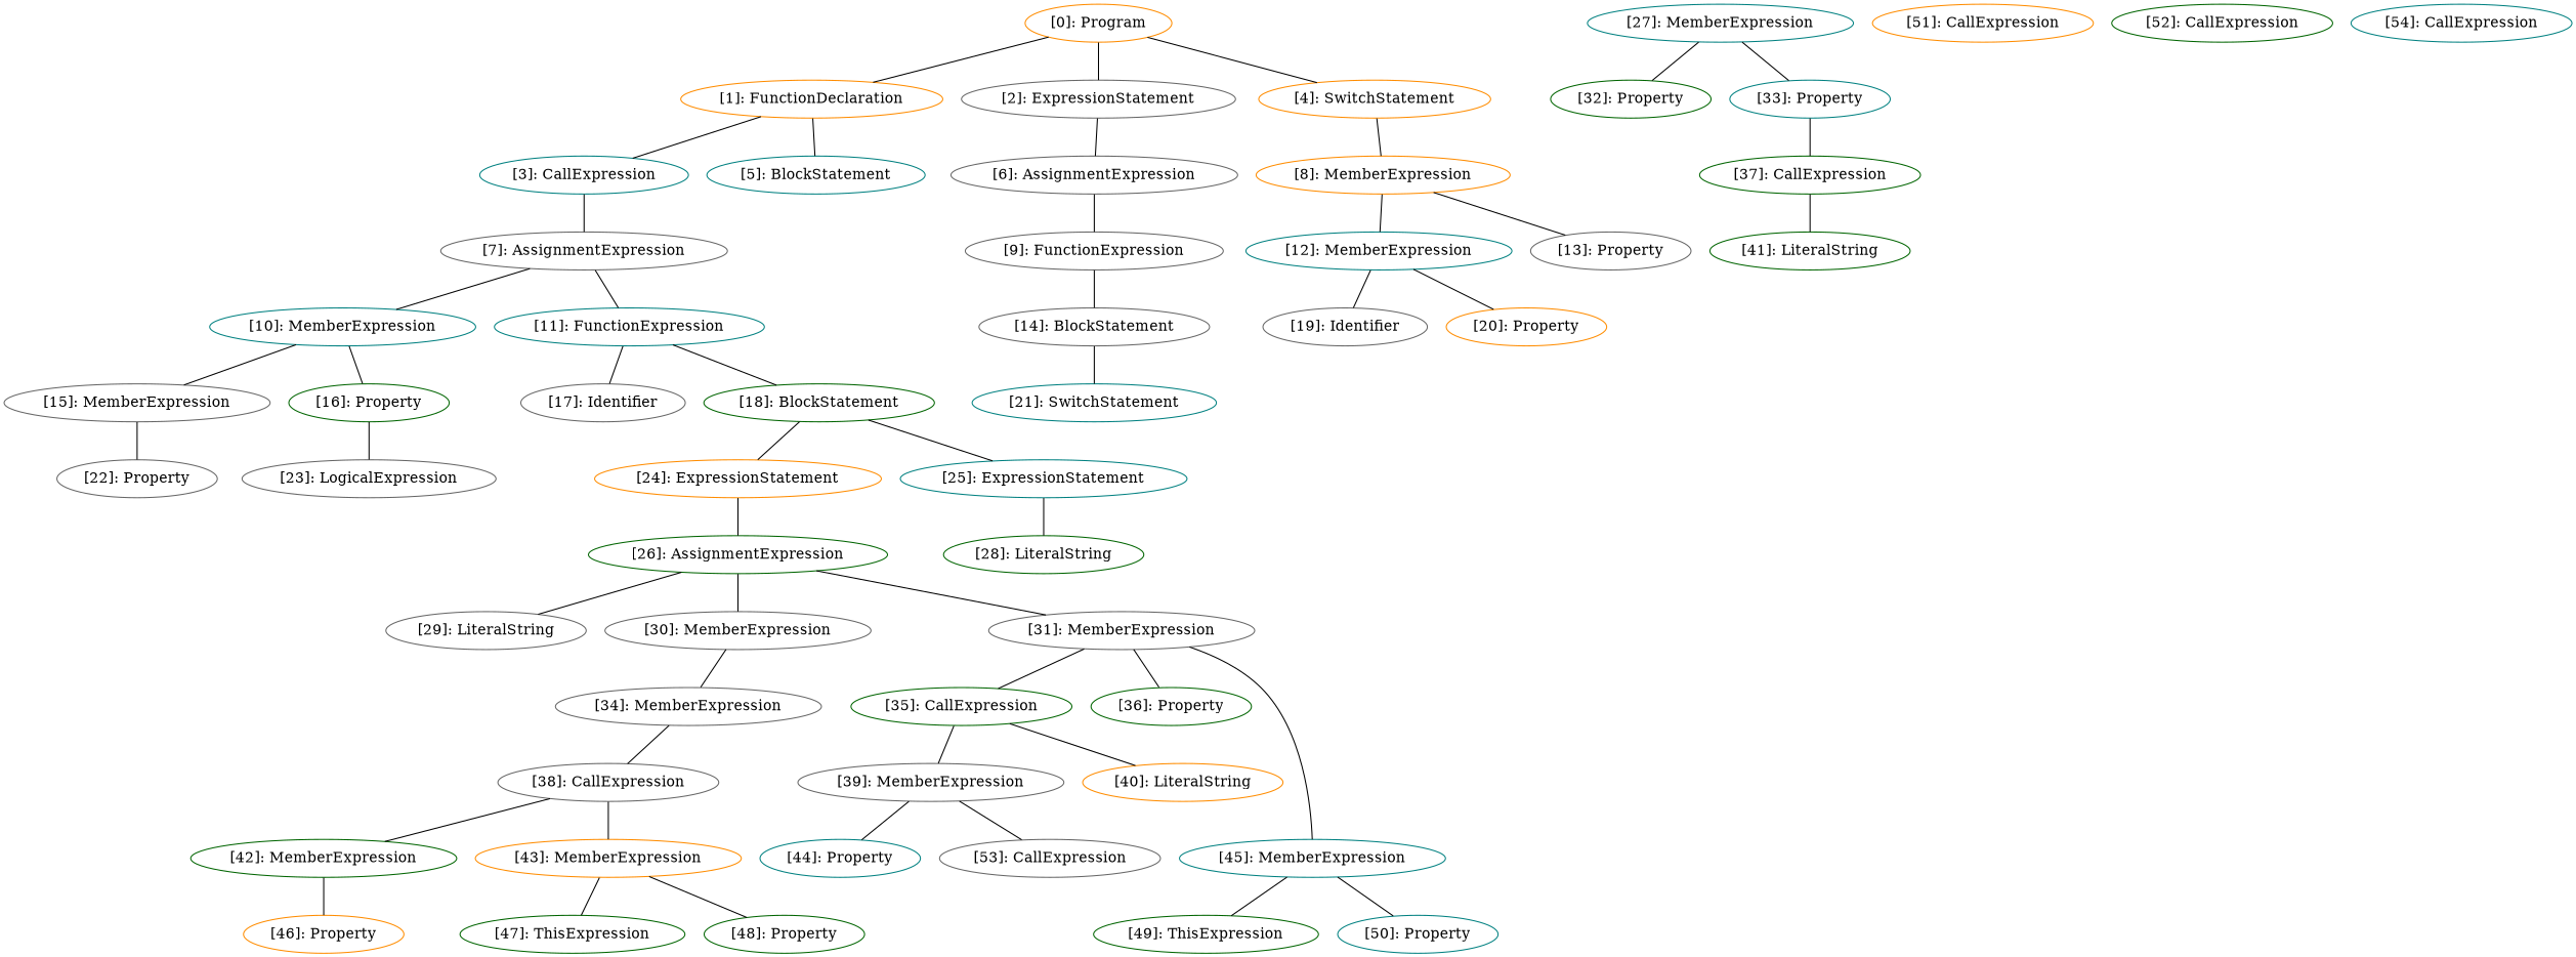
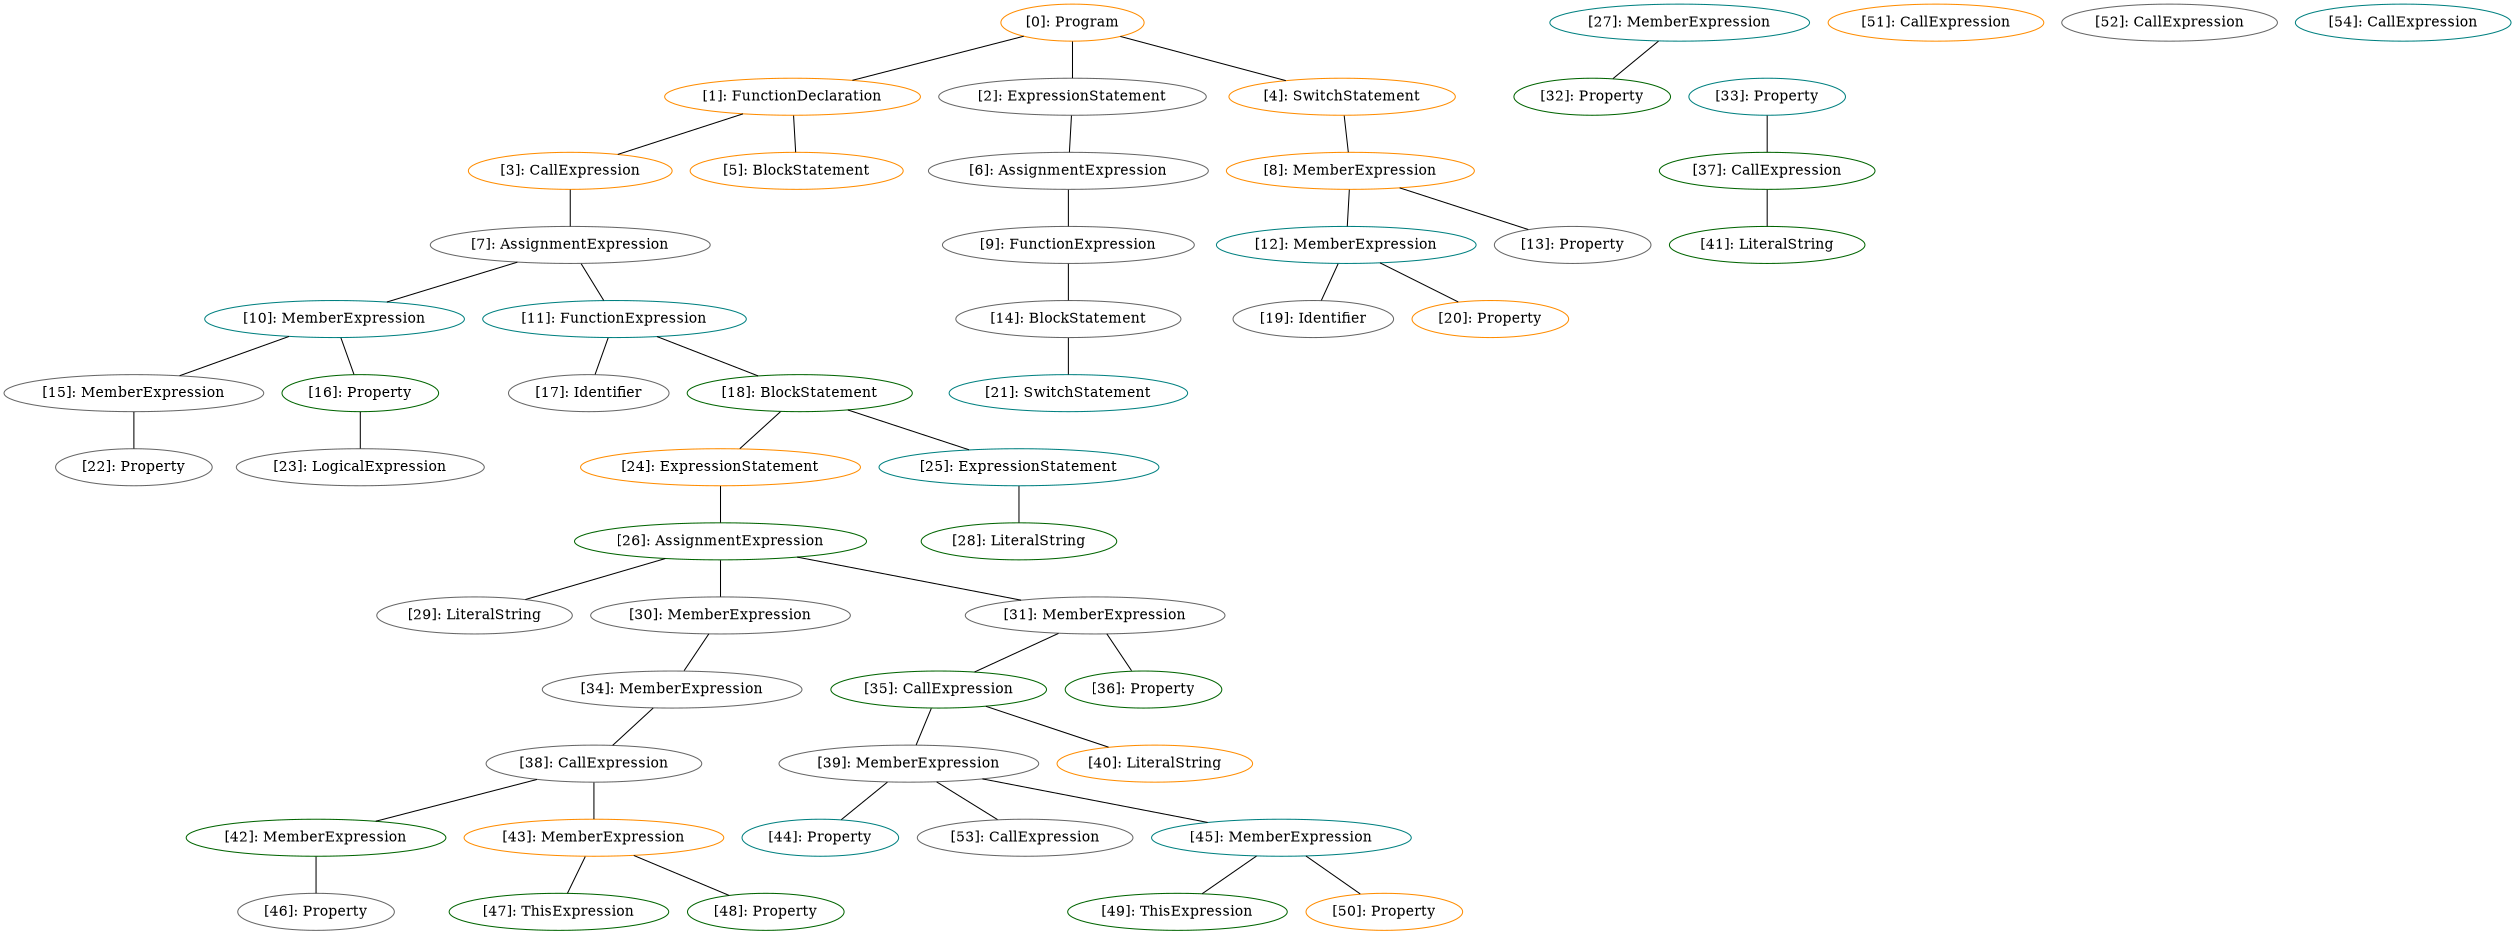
  graph {
    node [color=gray40]
    n1 [color=darkorange label="[0]: Program"]
    n2 [color=darkorange label="[1]: FunctionDeclaration"]
    n3 [label="[2]: ExpressionStatement"]
    n4 [color=darkorange label="[4]: SwitchStatement"]
-   n5 [color=teal label="[3]: CallExpression"]
-   n6 [color=teal label="[5]: BlockStatement"]
+   n5 [color=darkorange label="[3]: CallExpression"]
+   n6 [color=darkorange label="[5]: BlockStatement"]
    n7 [label="[6]: AssignmentExpression"]
    n8 [color=darkorange label="[8]: MemberExpression"]
    n9 [label="[7]: AssignmentExpression"]
    n10 [label="[9]: FunctionExpression"]
    n11 [color=teal label="[10]: MemberExpression"]
    n12 [color=teal label="[11]: FunctionExpression"]
    n13 [color=teal label="[12]: MemberExpression"]
    n14 [label="[13]: Property"]
    n15 [label="[14]: BlockStatement"]
    n16 [label="[15]: MemberExpression"]
    n17 [color=darkgreen label="[16]: Property"]
    n18 [label="[17]: Identifier"]
    n19 [color=darkgreen label="[18]: BlockStatement"]
    n20 [label="[19]: Identifier"]
    n21 [color=darkorange label="[20]: Property"]
    n22 [color=teal label="[21]: SwitchStatement"]
    n23 [label="[22]: Property"]
    n24 [label="[23]: LogicalExpression"]
    n25 [color=darkorange label="[24]: ExpressionStatement"]
    n26 [color=teal label="[25]: ExpressionStatement"]
    n27 [color=darkgreen label="[26]: AssignmentExpression"]
    n28 [color=darkgreen label="[28]: LiteralString"]
    n29 [label="[29]: LiteralString"]
    n30 [label="[30]: MemberExpression"]
    n31 [label="[31]: MemberExpression"]
    n32 [color=teal label="[27]: MemberExpression"]
    n33 [color=darkgreen label="[32]: Property"]
    n34 [color=teal label="[33]: Property"]
    n35 [label="[34]: MemberExpression"]
    n36 [color=darkgreen label="[35]: CallExpression"]
    n37 [color=darkgreen label="[36]: Property"]
    n38 [color=darkgreen label="[37]: CallExpression"]
    n39 [label="[38]: CallExpression"]
    n40 [label="[39]: MemberExpression"]
    n41 [color=darkorange label="[40]: LiteralString"]
    n42 [color=darkgreen label="[41]: LiteralString"]
    n43 [color=darkgreen label="[42]: MemberExpression"]
    n44 [color=darkorange label="[43]: MemberExpression"]
    n45 [color=teal label="[44]: Property"]
    n46 [color=teal label="[45]: MemberExpression"]
    n47 [label="[53]: CallExpression"]
-   n48 [color=darkorange label="[46]: Property"]
+   n48 [label="[46]: Property"]
    n49 [color=darkgreen label="[47]: ThisExpression"]
    n50 [color=darkgreen label="[48]: Property"]
    n51 [color=darkgreen label="[49]: ThisExpression"]
-   n52 [color=teal label="[50]: Property"]
+   n52 [color=darkorange label="[50]: Property"]
    n53 [color=darkorange label="[51]: CallExpression"]
-   n54 [color=darkgreen label="[52]: CallExpression"]
+   n54 [label="[52]: CallExpression"]
    n55 [color=teal label="[54]: CallExpression"]
    n1 -- n2
    n1 -- n3
    n1 -- n4
    n2 -- n5
    n2 -- n6
    n3 -- n7
    n4 -- n8
    n5 -- n9
    n7 -- n10
    n8 -- n13
    n8 -- n14
    n9 -- n11
    n9 -- n12
    n10 -- n15
    n11 -- n16
    n11 -- n17
    n12 -- n18
    n12 -- n19
    n13 -- n20
    n13 -- n21
    n15 -- n22
    n16 -- n23
    n17 -- n24
    n19 -- n25
    n19 -- n26
    n25 -- n27
    n26 -- n28
    n27 -- n29
    n27 -- n30
    n27 -- n31
    n30 -- n35
    n31 -- n36
    n31 -- n37
    n32 -- n33
-   n32 -- n34
    n34 -- n38
    n35 -- n39
    n36 -- n40
    n36 -- n41
    n38 -- n42
    n39 -- n43
    n39 -- n44
    n40 -- n45
-   n31 -- n46
+   n40 -- n46
    n40 -- n47
    n43 -- n48
    n44 -- n49
    n44 -- n50
    n46 -- n51
    n46 -- n52
  }
